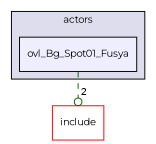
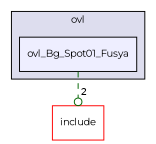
  digraph {
    compound=true
    fontname=Montserrat
    node [fontname=Montserrat fontsize=10 shape=box style=filled]
    n1 [fillcolor="#eeeeff" label=ovl_Bg_Spot01_Fusya pencolor=black]
    n2 [color=red fillcolor=white label=include]
    subgraph cluster_1 {
      bgcolor="#ddddee"
      fontsize=10
-     label=actors
+     label=ovl
      pencolor=black
      n1
    }
    n1 -> n2 [headlabel=2 labeldistance=1.5 labelfontname=Helvetica labelfontsize=10 color=darkgreen style=dashed arrowhead=odot fontname=Montserrat]
  }
